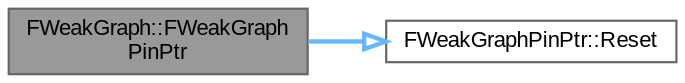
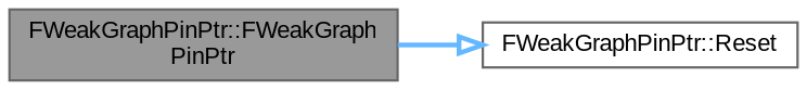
  digraph {
    rankdir=LR
    fontname="Liberation Sans"
    node [fontname="Liberation Sans" fontsize=10 shape=box style=filled]
-   n1 [color=gray40 fillcolor=grey60 fontcolor=black height=0.2 label="FWeakGraph::FWeakGraph\lPinPtr" width=0.4]
+   n1 [color=gray40 fillcolor=grey60 fontcolor=black height=0.2 label="FWeakGraphPinPtr::FWeakGraph\lPinPtr" width=0.4]
    n2 [color=grey40 fillcolor=white height=0.2 label="FWeakGraphPinPtr::Reset" width=0.4]
    n1 -> n2 [color=steelblue1 fontname="Liberation Sans" fontsize=10 labelfontname=Helvetica labelfontsize=10 style=bold arrowhead=onormal]
  }
